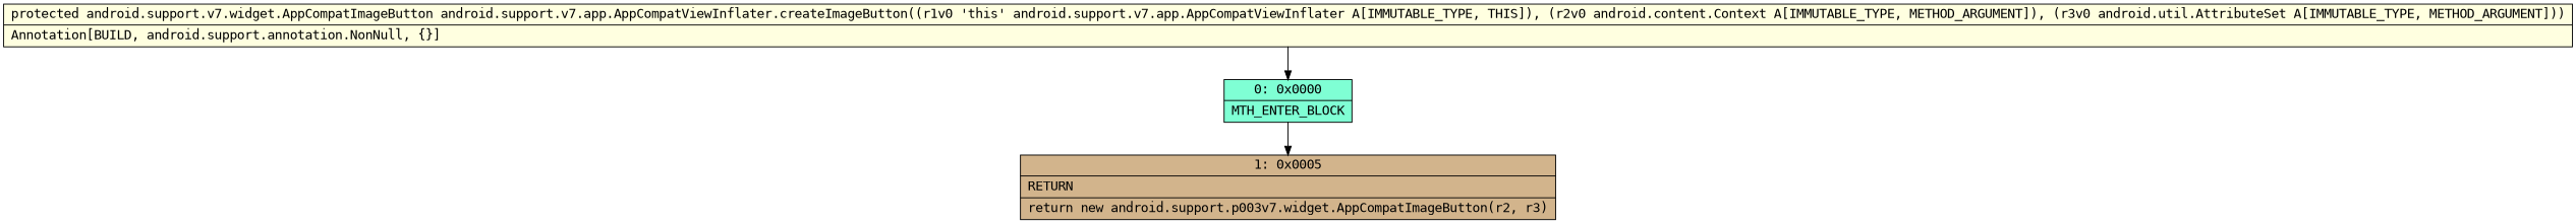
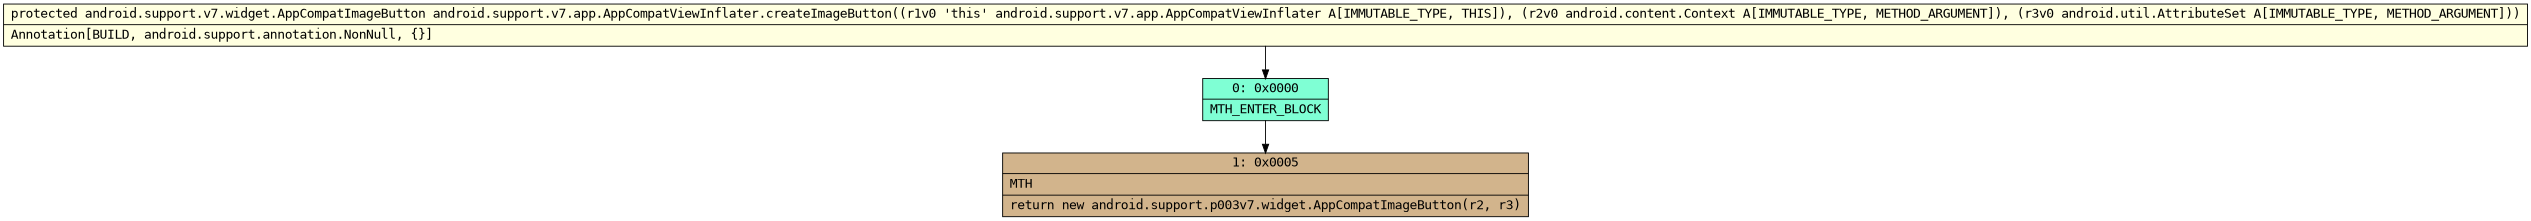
  digraph {
    fontname="DejaVu Sans Mono"
    node [shape=record style=filled fontname="DejaVu Sans Mono"]
    edge [fontname="DejaVu Sans Mono"]
    n1 [label="{0\:\ 0x0000|MTH_ENTER_BLOCK\l}" fillcolor=aquamarine]
-   n2 [label="{1\:\ 0x0005|RETURN\l|return new android.support.p003v7.widget.AppCompatImageButton(r2, r3)\l}" fillcolor=tan]
+   n2 [label="{1\:\ 0x0005|MTH\l|return new android.support.p003v7.widget.AppCompatImageButton(r2, r3)\l}" fillcolor=tan]
    n3 [label="{protected android.support.v7.widget.AppCompatImageButton android.support.v7.app.AppCompatViewInflater.createImageButton((r1v0 'this' android.support.v7.app.AppCompatViewInflater A[IMMUTABLE_TYPE, THIS]), (r2v0 android.content.Context A[IMMUTABLE_TYPE, METHOD_ARGUMENT]), (r3v0 android.util.AttributeSet A[IMMUTABLE_TYPE, METHOD_ARGUMENT]))  | Annotation[BUILD, android.support.annotation.NonNull, \{\}]\l}" fillcolor=lightyellow]
    n1 -> n2
    n3 -> n1
  }
